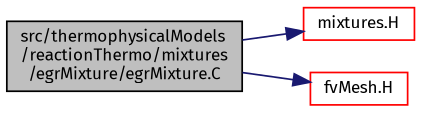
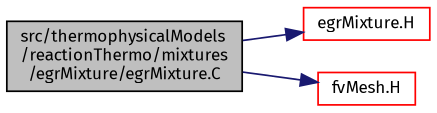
  digraph {
    rankdir=LR
    fontname="Fira Sans"
    node [color=red fontname="Fira Sans" fontsize=10 shape=record]
    edge [color=midnightblue fontname="Fira Sans" fontsize=10 labelfontname=Helvetica labelfontsize=10 style=solid]
    n1 [color=black fillcolor=grey75 fontcolor=black height=0.2 label="src/thermophysicalModels\l/reactionThermo/mixtures\l/egrMixture/egrMixture.C" style=filled width=0.4]
-   n2 [height=0.2 label="mixtures.H" width=0.4]
+   n2 [height=0.2 label="egrMixture.H" width=0.4]
    n3 [height=0.2 label="fvMesh.H" width=0.4]
    n1 -> n2
    n1 -> n3
  }
